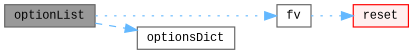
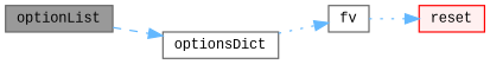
  digraph {
    fontname="Liberation Mono"
    rankdir=LR
    node [color=grey40 fillcolor=white fontname="Liberation Mono" fontsize=10 shape=box style=filled]
    edge [color=steelblue1 fontname="Liberation Mono" fontsize=10 labelfontname=Helvetica labelfontsize=10 style=dotted]
    n1 [color=gray40 fillcolor=grey60 fontcolor=black height=0.2 label=optionList width=0.4]
    n2 [height=0.2 label=fv width=0.4]
    n3 [height=0.2 label=optionsDict width=0.4]
    n4 [color=red fillcolor="#FFF0F0" height=0.2 label=reset width=0.4]
-   n1 -> n2
+   n3 -> n2
    n1 -> n3 [style=dashed]
    n2 -> n4
  }
